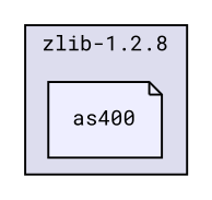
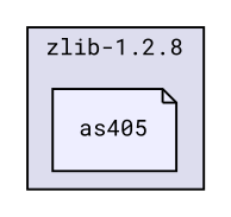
  digraph {
    compound=true
    fontname="Roboto Mono"
-   n1 [fillcolor="#eeeeff" fontname="Roboto Mono" fontsize=10 label=as400 pencolor=black shape=note style=filled]
+   n1 [fillcolor="#eeeeff" fontname="Roboto Mono" fontsize=10 label=as405 pencolor=black shape=note style=filled]
    subgraph cluster_1 {
      bgcolor="#ddddee"
      fontsize=10
      label="zlib-1.2.8"
      pencolor=black
      n1
    }
  }
